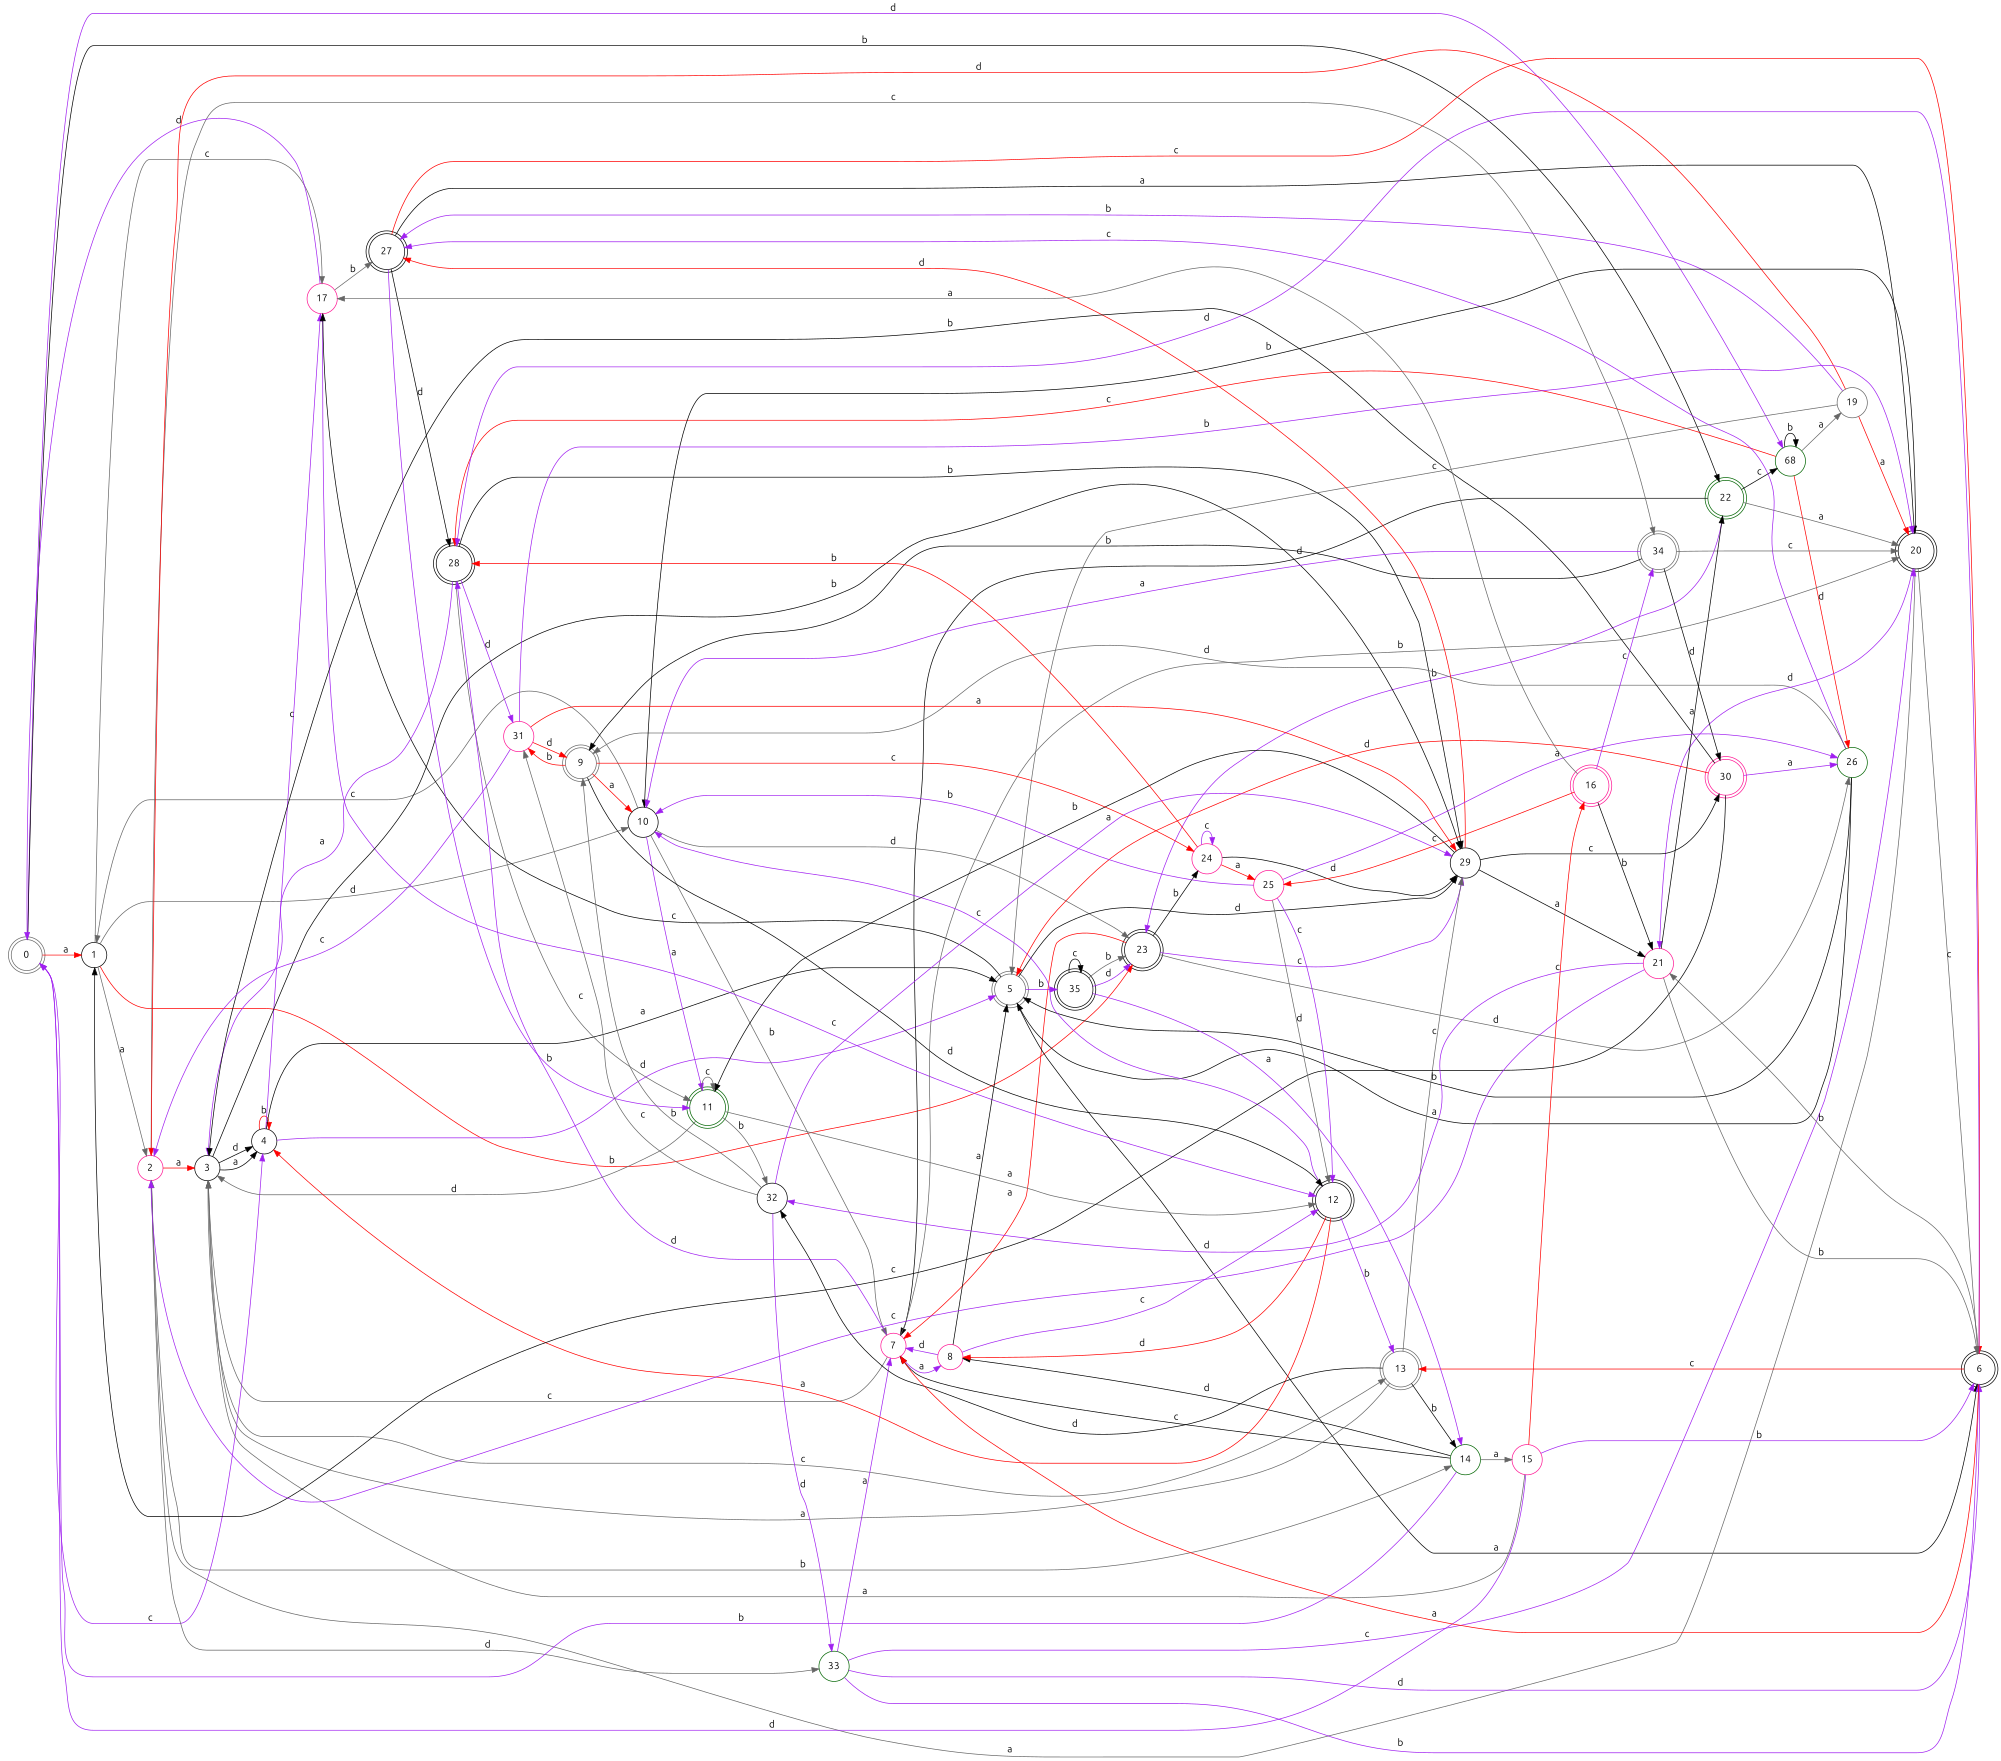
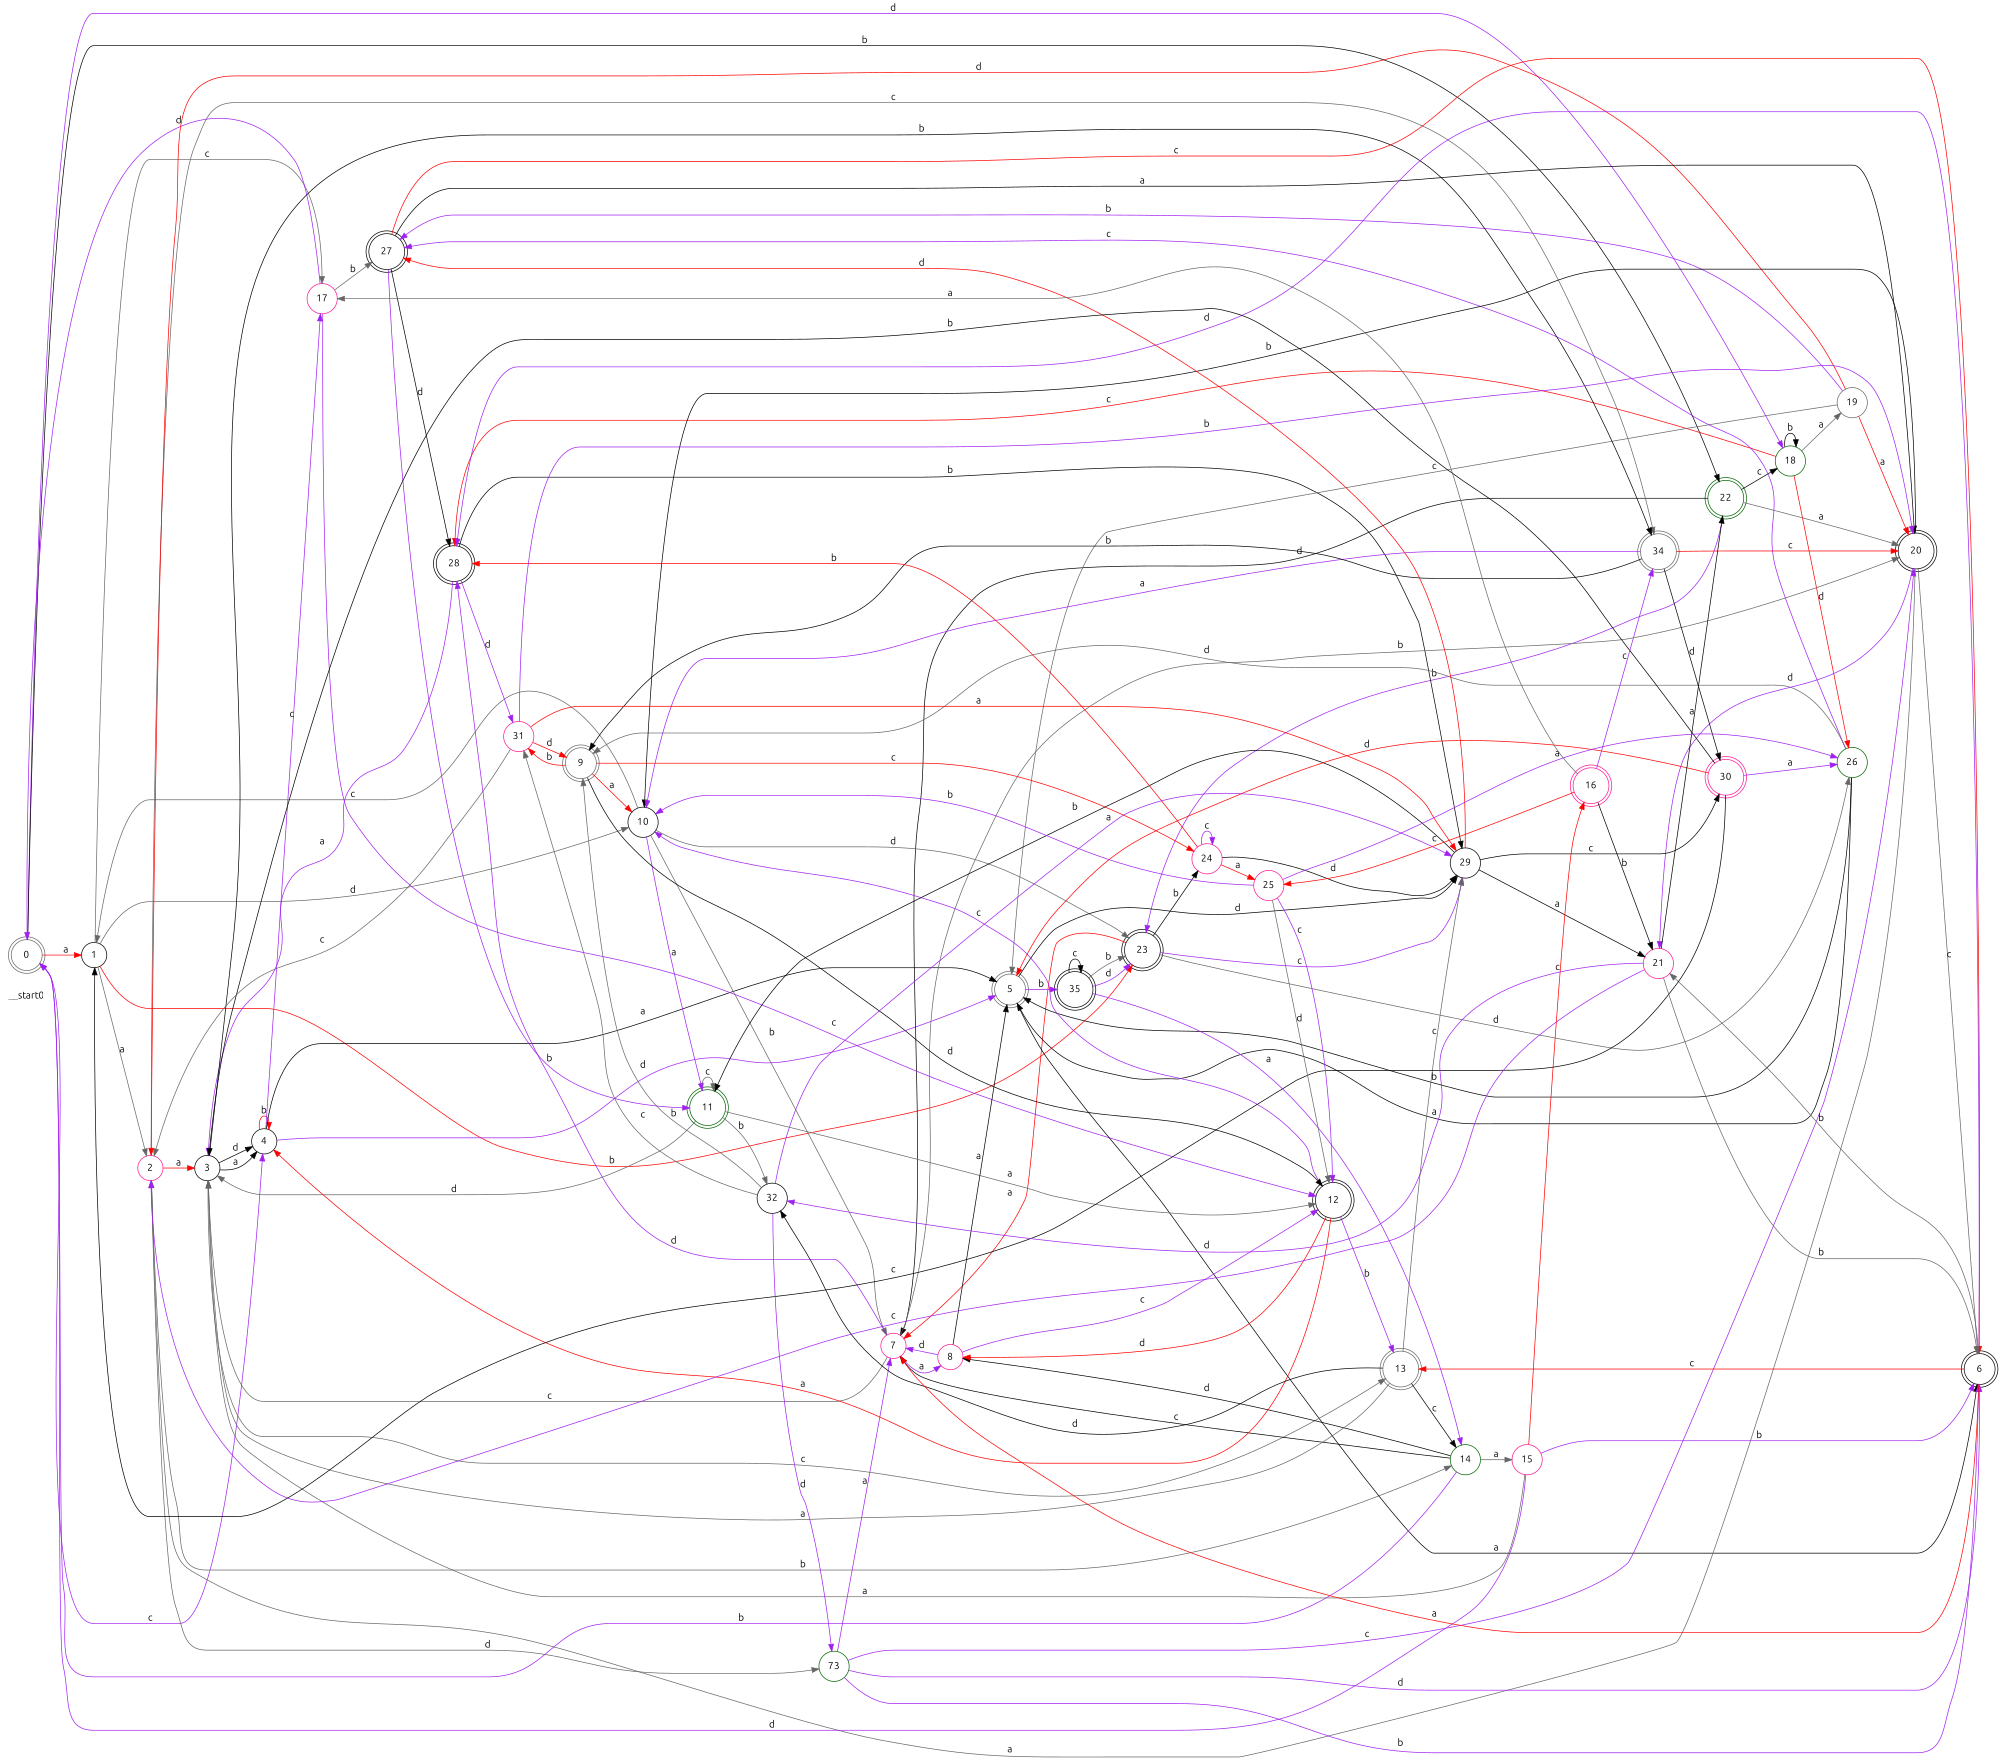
  digraph {
    fontname=Ubuntu
    rankdir=LR
    node [color=black fontname=Ubuntu shape=circle fillcolor=white style=filled]
    edge [color=purple fontname=Ubuntu]
+   __start0 [color=deeppink shape=none fillcolor="" style=""]
    n2 [color=gray40 label=0 shape=doublecircle style="rounded,filled"]
    n3 [label=1]
    n4 [label=4]
-   n5 [color=darkgreen label=68]
+   n5 [color=darkgreen label=18]
    n6 [color=darkgreen label=22 shape=doublecircle style="rounded,filled"]
    n7 [color=deeppink label=2]
    n8 [label=10]
    n9 [color=deeppink label=17]
    n10 [label=23 shape=doublecircle style="rounded,filled"]
    n11 [color=gray40 label=5 shape=doublecircle style="rounded,filled"]
    n12 [label=28 shape=doublecircle style="rounded,filled"]
    n13 [color=gray40 label=19]
    n14 [color=darkgreen label=26]
    n15 [color=deeppink label=7]
    n16 [label=20 shape=doublecircle style="rounded,filled"]
    n17 [label=3]
    n18 [color=darkgreen label=14]
-   n19 [color=darkgreen label=33]
+   n19 [color=darkgreen label=73]
    n20 [color=gray40 label=34 shape=doublecircle style="rounded,filled"]
    n21 [color=darkgreen label=11 shape=doublecircle style="rounded,filled"]
    n22 [label=12 shape=doublecircle style="rounded,filled"]
    n23 [label=27 shape=doublecircle style="rounded,filled"]
    n24 [label=29]
    n25 [color=deeppink label=24]
    n26 [color=gray40 label=13 shape=doublecircle style="rounded,filled"]
    n27 [color=deeppink label=8]
    n28 [color=deeppink label=15]
    n29 [label=6 shape=doublecircle style="rounded,filled"]
    n30 [color=gray40 label=9 shape=doublecircle style="rounded,filled"]
    n31 [color=deeppink label=30 shape=doublecircle style="rounded,filled"]
    n32 [label=32]
    n33 [label=35 shape=doublecircle style="rounded,filled"]
    n34 [color=deeppink label=21]
    n35 [color=deeppink label=31]
    n36 [color=deeppink label=25]
    n37 [color=deeppink label=16 shape=doublecircle style="rounded,filled"]
    n2 -> n3 [color=red label=a]
    n2 -> n4 [label=c]
    n2 -> n5 [label=d]
    n2 -> n6 [color=black label=b]
    n3 -> n7 [color=gray40 label=a]
    n3 -> n8 [color=gray40 label=d]
    n3 -> n9 [color=gray40 label=c]
    n3 -> n10 [color=red label=b]
    n4 -> n4 [color=red label=b]
    n4 -> n9 [label=c]
    n4 -> n11 [color=black label=a]
    n4 -> n11 [label=d]
    n5 -> n5 [color=black label=b]
    n5 -> n12 [color=red label=c]
    n5 -> n13 [color=gray40 label=a]
    n5 -> n14 [color=red label=d]
    n6 -> n5 [color=black label=c]
    n6 -> n10 [label=b]
    n6 -> n15 [color=black label=d]
    n6 -> n16 [color=gray40 label=a]
    n7 -> n17 [color=red label=a]
    n7 -> n18 [color=gray40 label=b]
    n7 -> n19 [color=gray40 label=d]
    n7 -> n20 [color=gray40 label=c]
    n8 -> n3 [color=gray40 label=c]
    n8 -> n10 [color=gray40 label=d]
    n8 -> n15 [color=gray40 label=b]
    n8 -> n21 [label=a]
    n9 -> n2 [label=d]
    n9 -> n22 [label=c]
    n9 -> n23 [color=gray40 label=b]
    n10 -> n14 [color=gray40 label=d]
    n10 -> n15 [color=red label=a]
    n10 -> n24 [label=c]
    n10 -> n25 [color=black label=b]
-   n11 -> n9 [color=black label=c]
    n11 -> n24 [color=black label=d]
    n11 -> n29 [color=black label=a]
    n11 -> n33 [label=b]
    n12 -> n17 [label=a]
-   n12 -> n21 [color=gray40 label=c]
    n12 -> n24 [color=black label=b]
    n12 -> n35 [label=d]
    n13 -> n7 [color=red label=d]
    n13 -> n11 [color=gray40 label=c]
    n13 -> n16 [color=red label=a]
    n13 -> n23 [label=b]
    n14 -> n11 [color=black label=a]
    n14 -> n11 [color=black label=b]
    n14 -> n23 [label=c]
    n14 -> n30 [color=gray40 label=d]
    n15 -> n12 [label=d]
    n15 -> n16 [color=gray40 label=b]
    n15 -> n17 [color=gray40 label=c]
    n15 -> n27 [label=a]
    n16 -> n7 [color=gray40 label=a]
    n16 -> n8 [color=black label=b]
    n16 -> n29 [color=gray40 label=c]
    n16 -> n34 [label=d]
    n17 -> n4 [color=black label=a]
    n17 -> n4 [color=black label=d]
-   n17 -> n24 [color=black label=b]
+   n17 -> n20 [color=black label=b]
    n17 -> n26 [color=gray40 label=c]
    n18 -> n2 [label=b]
    n18 -> n15 [color=black label=c]
    n18 -> n27 [color=black label=d]
    n18 -> n28 [color=gray40 label=a]
    n19 -> n15 [label=a]
    n19 -> n16 [label=c]
    n19 -> n29 [label=b]
    n19 -> n29 [label=d]
    n20 -> n8 [label=a]
-   n20 -> n16 [color=gray40 label=c]
+   n20 -> n16 [color=red label=c]
    n20 -> n30 [color=black label=b]
    n20 -> n31 [color=black label=d]
    n21 -> n17 [color=gray40 label=d]
    n21 -> n21 [color=gray40 label=c]
    n21 -> n22 [color=gray40 label=a]
    n21 -> n32 [color=gray40 label=b]
    n22 -> n4 [color=red label=a]
    n22 -> n8 [label=c]
    n22 -> n26 [label=b]
    n22 -> n27 [color=red label=d]
    n23 -> n12 [color=black label=d]
    n23 -> n16 [color=black label=a]
    n23 -> n21 [label=b]
    n23 -> n29 [color=red label=c]
    n24 -> n21 [color=black label=b]
    n24 -> n23 [color=red label=d]
    n24 -> n31 [color=black label=c]
    n24 -> n34 [color=black label=a]
    n25 -> n12 [color=red label=b]
    n25 -> n24 [color=black label=d]
    n25 -> n25 [label=c]
    n25 -> n36 [color=red label=a]
    n26 -> n17 [color=gray40 label=a]
-   n26 -> n18 [color=black label=b]
+   n26 -> n18 [color=black label=c]
    n26 -> n24 [color=gray40 label=c]
    n26 -> n32 [color=black label=d]
    n27 -> n11 [color=black label=a]
    n27 -> n15 [label=d]
    n27 -> n22 [label=c]
    n28 -> n2 [label=d]
    n28 -> n17 [color=gray40 label=a]
    n28 -> n29 [label=b]
    n28 -> n37 [color=red label=c]
    n29 -> n12 [label=d]
    n29 -> n15 [color=red label=a]
    n29 -> n26 [color=red label=c]
    n29 -> n34 [color=gray40 label=b]
    n30 -> n8 [color=red label=a]
    n30 -> n22 [color=black label=d]
    n30 -> n25 [color=red label=c]
    n30 -> n35 [color=red label=b]
    n31 -> n3 [color=black label=c]
    n31 -> n11 [color=red label=d]
    n31 -> n14 [label=a]
    n31 -> n17 [color=black label=b]
    n32 -> n19 [label=d]
    n32 -> n24 [label=a]
    n32 -> n30 [color=gray40 label=b]
    n32 -> n35 [color=gray40 label=c]
    n33 -> n10 [color=gray40 label=b]
    n33 -> n10 [label=d]
    n33 -> n18 [label=a]
    n33 -> n33 [color=black label=c]
    n34 -> n6 [color=black label=a]
    n34 -> n7 [label=c]
    n34 -> n29 [color=gray40 label=b]
    n34 -> n32 [label=d]
-   n35 -> n7 [label=c]
+   n35 -> n7 [color=gray40 label=c]
    n35 -> n16 [label=b]
    n35 -> n24 [color=red label=a]
    n35 -> n30 [color=red label=d]
    n36 -> n8 [label=b]
    n36 -> n14 [label=a]
    n36 -> n22 [label=c]
    n36 -> n22 [color=gray40 label=d]
    n37 -> n9 [color=gray40 label=a]
    n37 -> n20 [label=c]
    n37 -> n34 [color=black label=b]
    n37 -> n36 [color=red label=c]
  }
